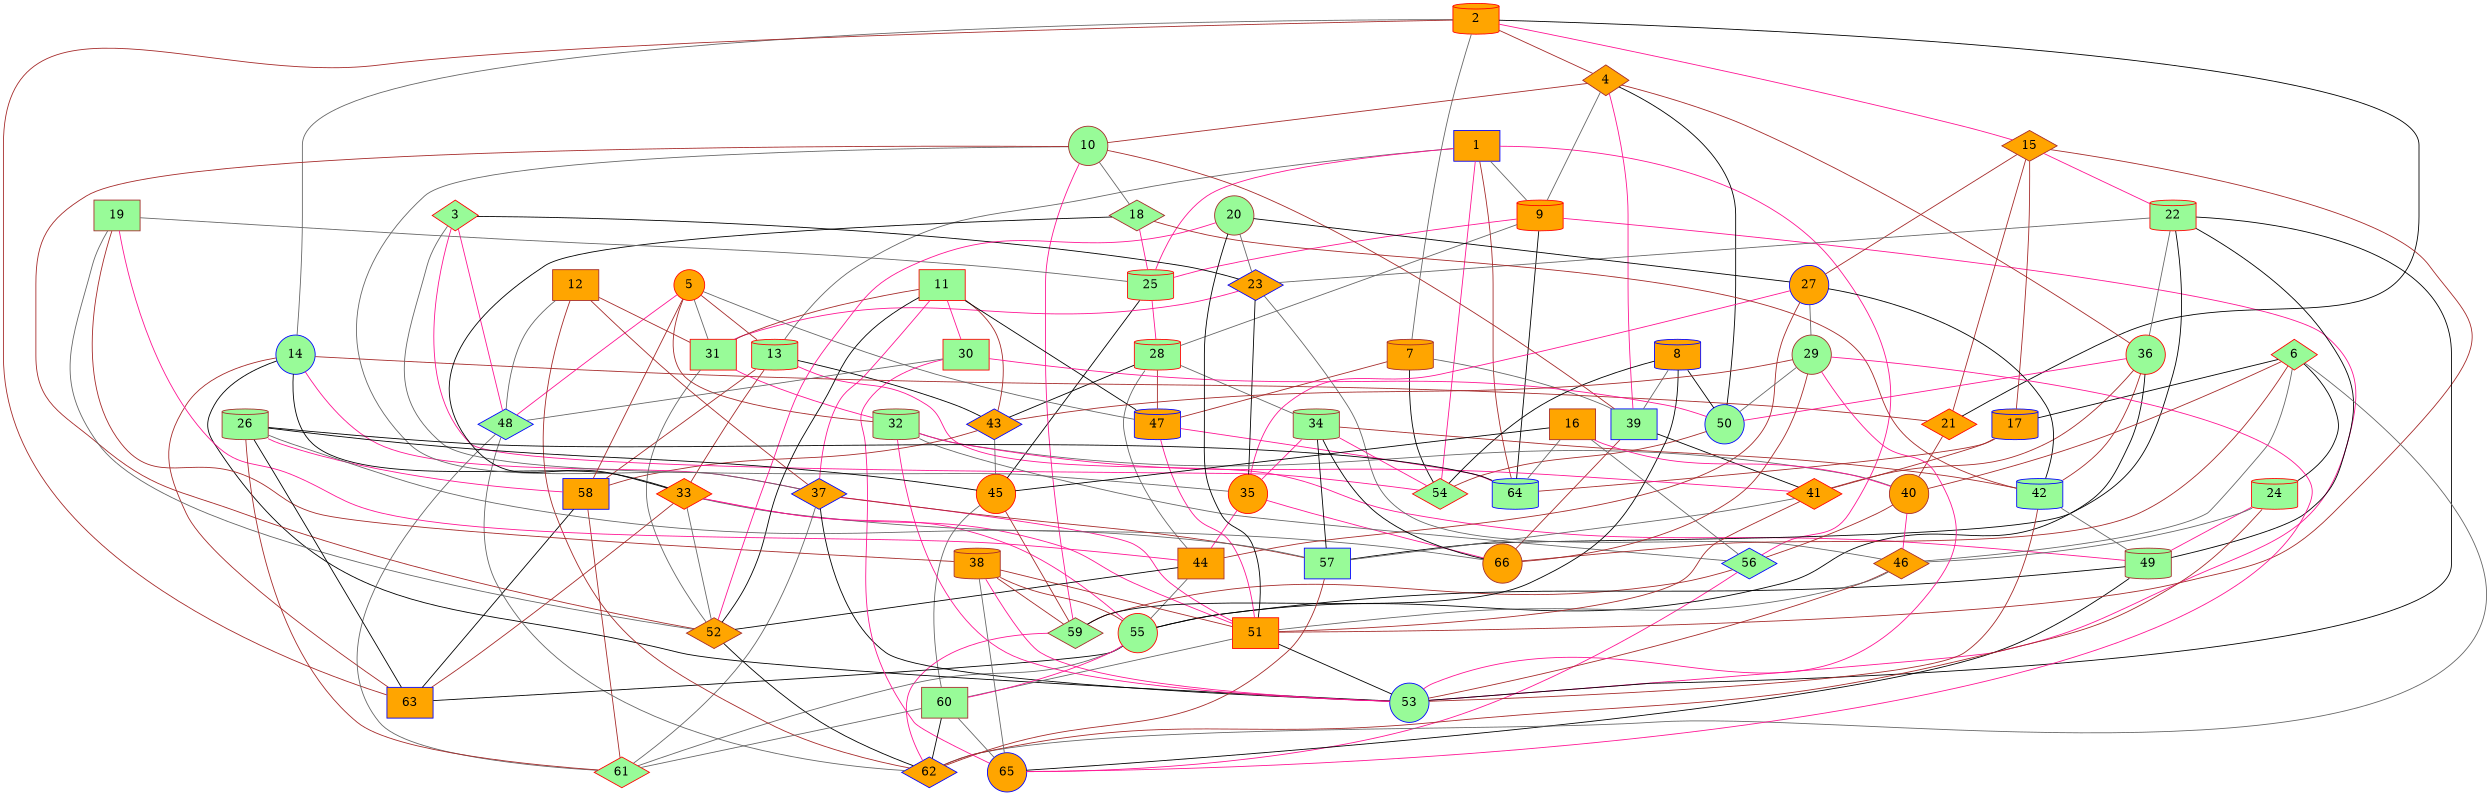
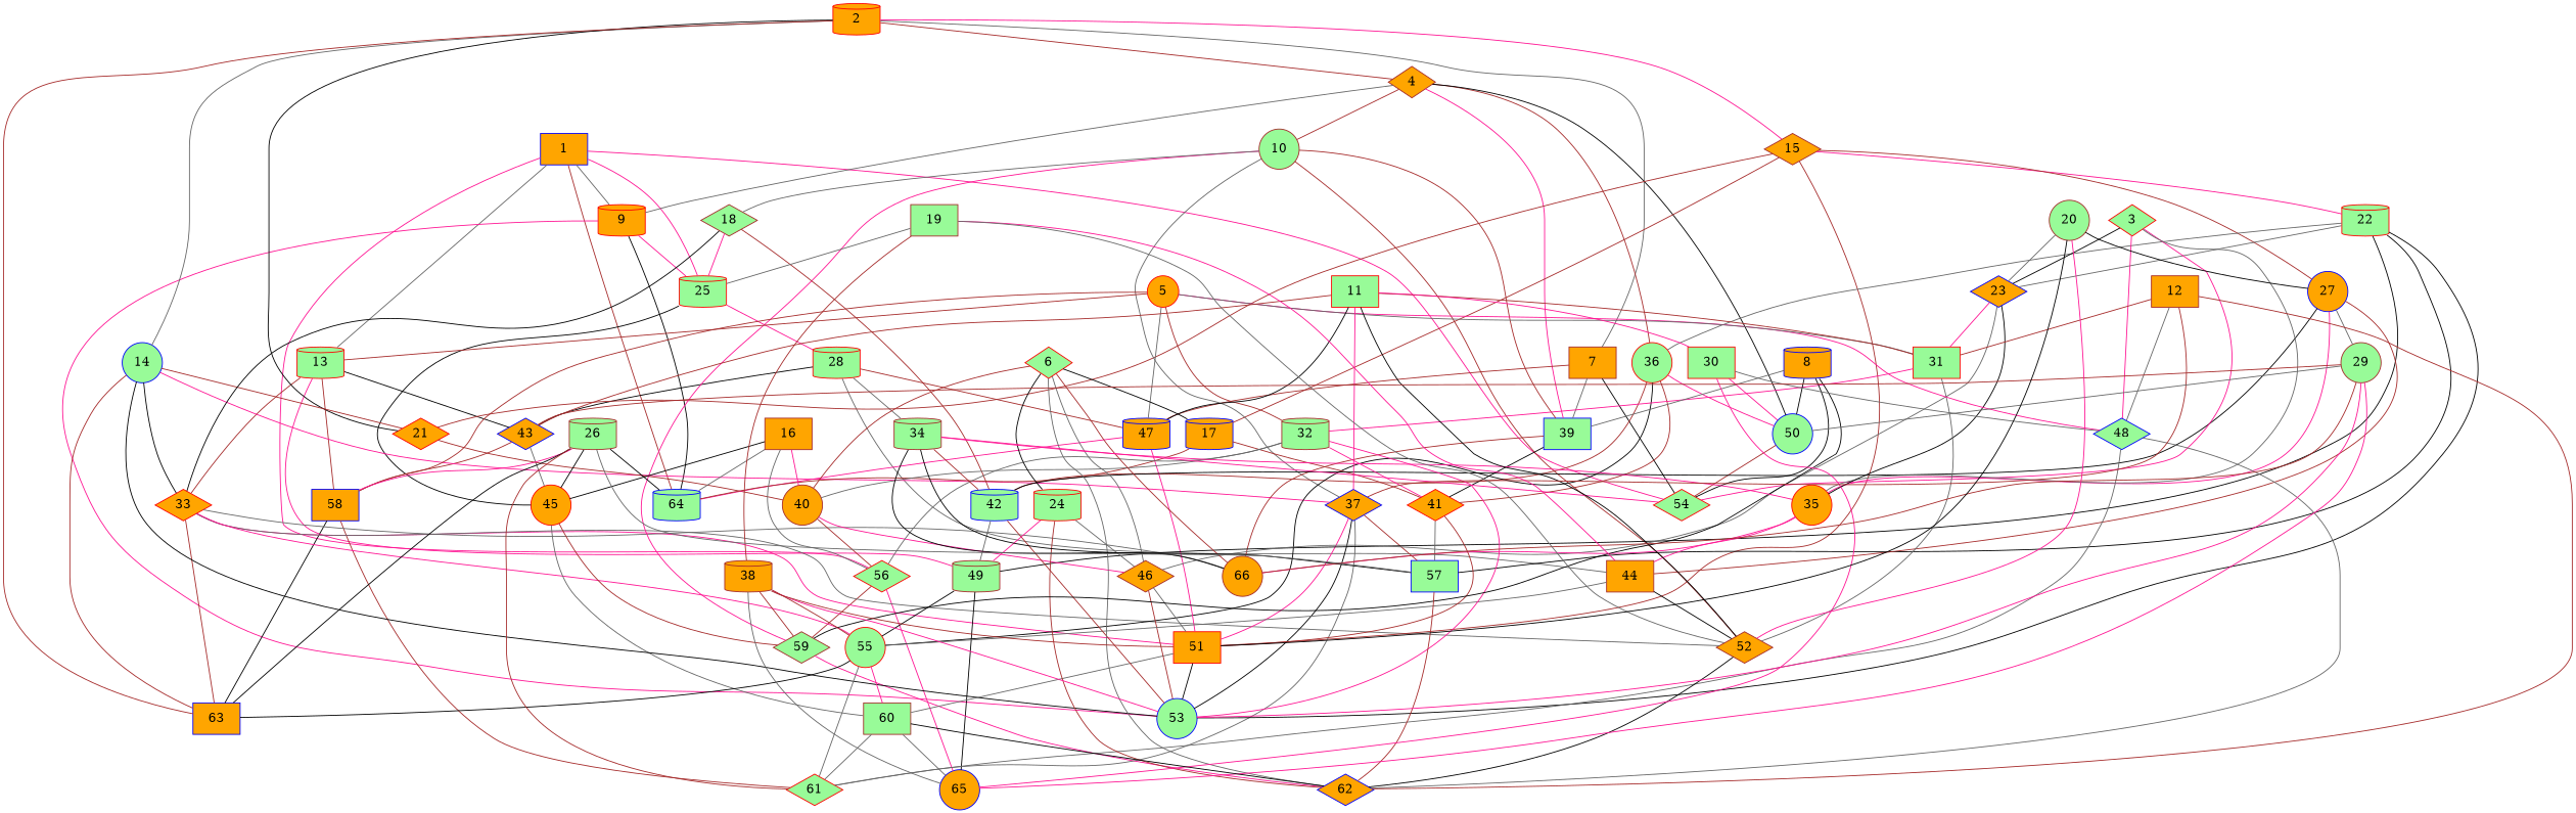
  graph {
    node [color=red fillcolor=palegreen shape=diamond style=filled]
    edge [color=brown weight=1.0]
    1 [color=blue fillcolor=orange shape=box]
    9 [fillcolor=orange shape=cylinder]
    13 [shape=cylinder]
    25 [shape=cylinder]
    54
-   56 [color=blue]
+   56
    64 [color=blue shape=cylinder]
    28 [shape=cylinder]
    53 [color=blue shape=circle]
    58 [color=blue fillcolor=orange shape=box]
    43 [color=blue fillcolor=orange]
    33 [fillcolor=orange]
    49 [color=brown shape=cylinder]
    45 [fillcolor=orange shape=circle]
    59 [color=brown]
    65 [color=blue fillcolor=orange shape=circle]
    2 [fillcolor=orange shape=cylinder]
    4 [color=brown fillcolor=orange]
-   7 [color=brown fillcolor=orange shape=cylinder]
+   7 [color=brown fillcolor=orange shape=box]
    14 [color=blue shape=circle]
    15 [color=brown fillcolor=orange]
    21 [fillcolor=orange]
    63 [color=blue fillcolor=orange shape=box]
    10 [color=brown shape=circle]
    36 [shape=circle]
    39 [color=blue shape=box]
    50 [color=blue shape=circle]
    47 [color=blue fillcolor=orange shape=cylinder]
    37 [color=blue fillcolor=orange]
    17 [color=blue fillcolor=orange shape=cylinder]
    22 [shape=cylinder]
    27 [color=blue fillcolor=orange shape=circle]
    51 [fillcolor=orange shape=box]
    40 [color=brown fillcolor=orange shape=circle]
    3
    23 [color=blue fillcolor=orange]
    35 [fillcolor=orange shape=circle]
    48 [color=blue]
    31 [shape=box]
    46 [color=brown fillcolor=orange]
    66 [color=brown fillcolor=orange shape=circle]
    44 [color=brown fillcolor=orange shape=box]
    62 [color=blue fillcolor=orange]
    61
    18 [color=brown]
    52 [color=brown fillcolor=orange]
    41 [fillcolor=orange]
    42 [color=blue shape=cylinder]
    55 [shape=circle]
    5 [fillcolor=orange shape=circle]
    32 [color=brown shape=cylinder]
    6
    24 [shape=cylinder]
    8 [color=blue fillcolor=orange shape=cylinder]
    34 [color=brown shape=cylinder]
    57 [color=blue shape=box]
    11 [shape=box]
    30 [shape=box]
    12 [color=brown fillcolor=orange shape=box]
    29 [color=brown shape=circle]
    60 [color=brown shape=box]
    16 [color=brown fillcolor=orange shape=box]
    19 [color=brown shape=box]
    38 [color=brown fillcolor=orange shape=cylinder]
    20 [color=brown shape=circle]
    26 [color=brown shape=cylinder]
    1 -- 9 [color=gray40]
    1 -- 13 [color=gray40]
    1 -- 25 [color=deeppink]
    1 -- 54 [color=deeppink]
    1 -- 56 [color=deeppink]
    1 -- 64
    9 -- 25 [color=deeppink]
    9 -- 64 [color=black]
-   9 -- 28 [color=gray40]
    9 -- 53 [color=deeppink]
    13 -- 58
    13 -- 43 [color=black]
    13 -- 33
    13 -- 49 [color=deeppink]
    25 -- 28 [color=deeppink]
    25 -- 45 [color=black]
    56 -- 59
    56 -- 65 [color=deeppink]
    28 -- 43 [color=black]
    28 -- 47
    28 -- 44 [color=gray40]
    28 -- 34 [color=gray40]
    58 -- 63 [color=black]
    58 -- 61
    43 -- 58
    43 -- 45 [color=gray40]
    33 -- 63
    33 -- 51 [color=deeppink]
    33 -- 66 [color=gray40]
    33 -- 52 [color=gray40]
    33 -- 55 [color=deeppink]
    49 -- 65 [color=black]
    49 -- 55 [color=black]
    45 -- 59
    45 -- 60 [color=gray40]
    59 -- 62 [color=deeppink]
    2 -- 4
    2 -- 7 [color=gray40]
    2 -- 14 [color=gray40]
    2 -- 15 [color=deeppink]
    2 -- 21 [color=black]
    2 -- 63
    4 -- 9 [color=gray40]
    4 -- 10
    4 -- 36
    4 -- 39 [color=deeppink]
    4 -- 50 [color=black]
    7 -- 54 [color=black]
    7 -- 39 [color=gray40]
    7 -- 47
    14 -- 53 [color=black]
    14 -- 33 [color=black]
    14 -- 21
    14 -- 63
    14 -- 37 [color=deeppink]
    15 -- 21
    15 -- 17
    15 -- 22 [color=deeppink]
    15 -- 27
    15 -- 51
    21 -- 40
    10 -- 59 [color=deeppink]
    10 -- 39
    10 -- 37 [color=gray40]
    10 -- 18 [color=gray40]
    10 -- 52
    36 -- 50 [color=deeppink]
    36 -- 41
    36 -- 42
    36 -- 55 [color=black]
    39 -- 66
    39 -- 41 [color=black]
    50 -- 54
    47 -- 64 [color=deeppink]
    47 -- 51 [color=deeppink]
    37 -- 53 [color=black]
    37 -- 51 [color=deeppink]
    37 -- 61 [color=gray40]
    37 -- 57
    17 -- 64
    17 -- 41
    22 -- 53 [color=black]
    22 -- 49 [color=black]
    22 -- 36 [color=gray40]
    22 -- 23 [color=gray40]
    22 -- 57 [color=black]
    27 -- 35 [color=deeppink]
    27 -- 44
    27 -- 42 [color=black]
    27 -- 29 [color=gray40]
    51 -- 53 [color=black]
    51 -- 60 [color=gray40]
    40 -- 56
    40 -- 46 [color=deeppink]
    3 -- 54 [color=deeppink]
    3 -- 23 [color=black]
    3 -- 35 [color=gray40]
    3 -- 48 [color=deeppink]
    23 -- 35 [color=black]
    23 -- 31 [color=deeppink]
    23 -- 46 [color=gray40]
    35 -- 66 [color=deeppink]
    35 -- 44 [color=deeppink]
    48 -- 62 [color=gray40]
    48 -- 61 [color=gray40]
    31 -- 52 [color=gray40]
    31 -- 32 [color=deeppink]
    46 -- 53
    46 -- 51 [color=gray40]
    44 -- 52 [color=black]
    44 -- 55 [color=gray40]
    18 -- 25 [color=deeppink]
    18 -- 33 [color=black]
    18 -- 42
    52 -- 62 [color=black]
    41 -- 51
    41 -- 57 [color=gray40]
    42 -- 53
    42 -- 49 [color=gray40]
    55 -- 63 [color=black]
    55 -- 61 [color=gray40]
    55 -- 60 [color=deeppink]
    5 -- 13
    5 -- 58
    5 -- 47 [color=gray40]
    5 -- 48 [color=deeppink]
    5 -- 31 [color=gray40]
    5 -- 32
    32 -- 56 [color=gray40]
    32 -- 53 [color=deeppink]
    32 -- 40 [color=gray40]
    32 -- 41 [color=deeppink]
    6 -- 17 [color=black]
    6 -- 40
    6 -- 46 [color=gray40]
    6 -- 66
    6 -- 62 [color=gray40]
    6 -- 24 [color=black]
    24 -- 49 [color=deeppink]
    24 -- 46 [color=gray40]
    24 -- 62
    8 -- 54 [color=black]
    8 -- 59 [color=black]
    8 -- 39 [color=gray40]
    8 -- 50 [color=black]
    34 -- 54 [color=deeppink]
    34 -- 35 [color=deeppink]
    34 -- 66 [color=black]
    34 -- 42
    34 -- 57 [color=black]
    57 -- 62
    11 -- 43
    11 -- 47 [color=black]
    11 -- 37 [color=deeppink]
    11 -- 31
    11 -- 52 [color=black]
    11 -- 30 [color=deeppink]
    30 -- 65 [color=deeppink]
    30 -- 50 [color=deeppink]
    30 -- 48 [color=gray40]
    12 -- 37
    12 -- 48 [color=gray40]
    12 -- 31
    12 -- 62
    29 -- 53 [color=deeppink]
    29 -- 43
    29 -- 65 [color=deeppink]
    29 -- 50 [color=gray40]
    29 -- 66
    60 -- 65 [color=gray40]
    60 -- 62 [color=black]
    60 -- 61 [color=gray40]
    16 -- 56 [color=gray40]
    16 -- 64 [color=gray40]
    16 -- 45 [color=black]
    16 -- 40 [color=deeppink]
    19 -- 25 [color=gray40]
    19 -- 44 [color=deeppink]
    19 -- 52 [color=gray40]
    19 -- 38
    38 -- 53 [color=deeppink]
    38 -- 59
    38 -- 65 [color=gray40]
    38 -- 51
    38 -- 55
    20 -- 27 [color=black]
    20 -- 51 [color=black]
    20 -- 23 [color=gray40]
    20 -- 52 [color=deeppink]
    26 -- 64 [color=black]
    26 -- 58 [color=deeppink]
    26 -- 45 [color=black]
    26 -- 63 [color=black]
    26 -- 61
    26 -- 57 [color=gray40]
  }
